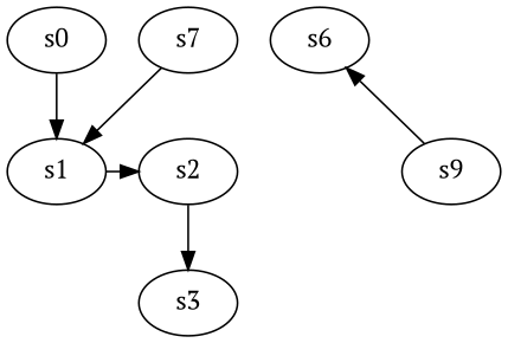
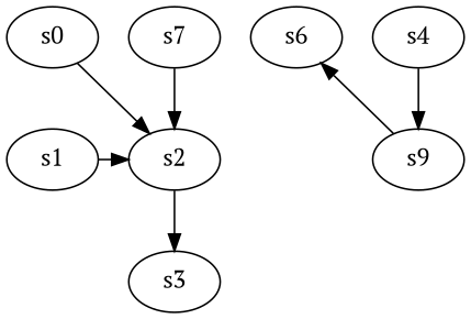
  digraph {
    fontname="PT Serif"
    node [fontname="PT Serif" player=1]
    edge [fontname="PT Serif"]
    s1
    s0 [player=0]
    s2 [player=0]
    s3
    n5 [label=s9]
+   s4 [player=0]
    s6 [player=0]
    s7
    s1 -> s2 [constraint="time == 2 || time == 7 || time == 15 || time == 18"]
-   s0 -> s1
+   s0 -> s2
    s2 -> s3
    n5 -> s6 [constraint="time == 6 || time == 7 || time == 12 || time == 16"]
-   s7 -> s1 [constraint="!(time % 3 == 0)"]
+   s4 -> n5
+   s7 -> s2 [constraint="!(time % 3 == 0)"]
  }
